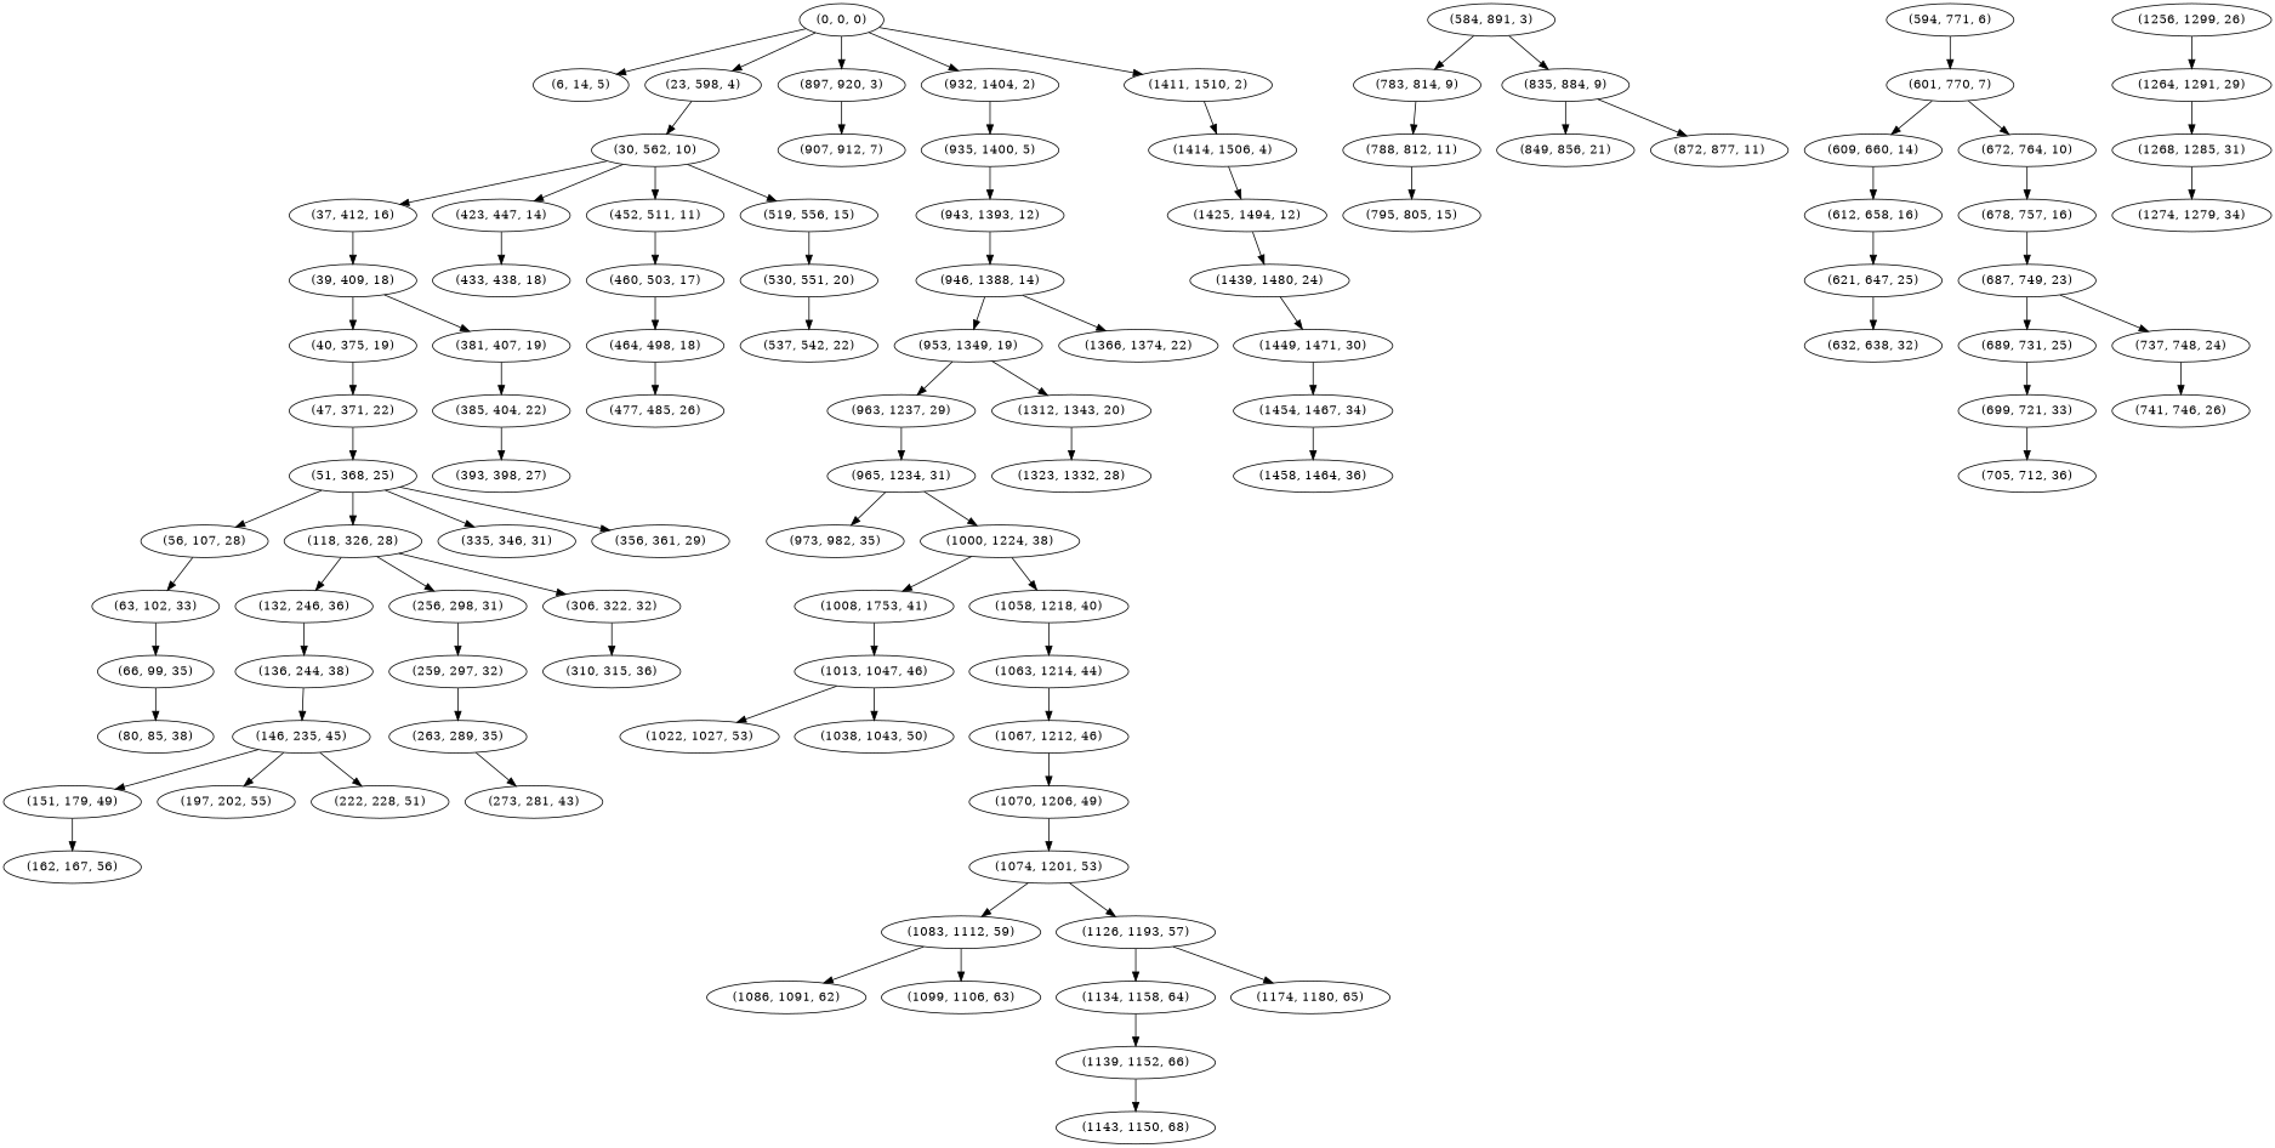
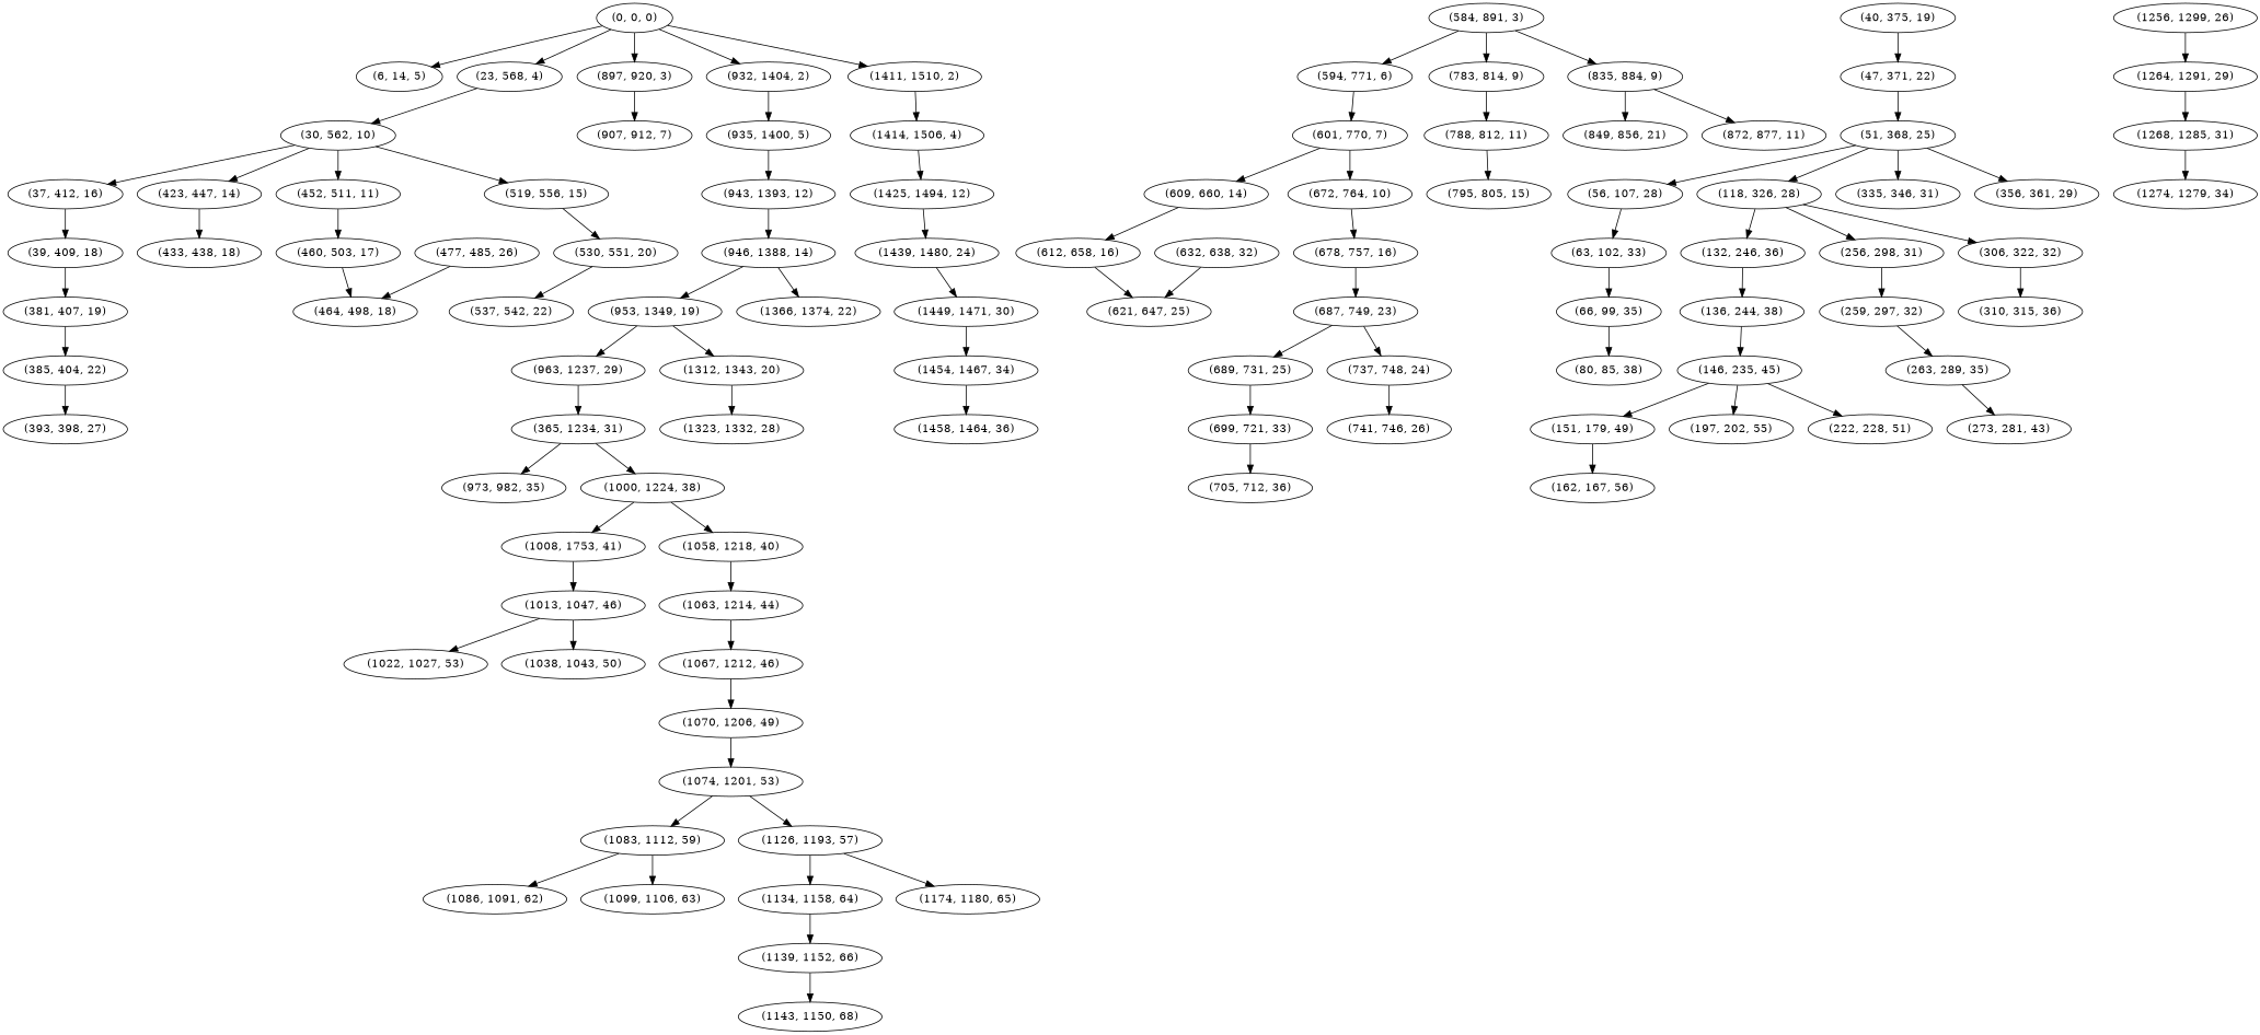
  digraph {
    "(0, 0, 0)"
    "(6, 14, 5)"
-   "(23, 568, 4)" [label="(23, 598, 4)"]
+   "(23, 568, 4)"
    "(897, 920, 3)"
    "(932, 1404, 2)"
    "(1411, 1510, 2)"
    "(30, 562, 10)"
    "(584, 891, 3)"
    "(594, 771, 6)"
    "(783, 814, 9)"
    "(835, 884, 9)"
    "(907, 912, 7)"
    "(935, 1400, 5)"
    "(1414, 1506, 4)"
    "(37, 412, 16)"
    "(423, 447, 14)"
    "(452, 511, 11)"
    "(519, 556, 15)"
    "(39, 409, 18)"
    "(433, 438, 18)"
    "(460, 503, 17)"
    "(530, 551, 20)"
    "(40, 375, 19)"
    "(381, 407, 19)"
    "(47, 371, 22)"
    "(385, 404, 22)"
    "(51, 368, 25)"
    "(56, 107, 28)"
    "(118, 326, 28)"
    "(335, 346, 31)"
    "(356, 361, 29)"
    "(63, 102, 33)"
    "(132, 246, 36)"
    "(256, 298, 31)"
    "(306, 322, 32)"
    "(66, 99, 35)"
    "(80, 85, 38)"
    "(136, 244, 38)"
    "(259, 297, 32)"
    "(310, 315, 36)"
    "(146, 235, 45)"
    "(151, 179, 49)"
    "(197, 202, 55)"
    "(222, 228, 51)"
    "(162, 167, 56)"
    "(263, 289, 35)"
    "(273, 281, 43)"
    "(393, 398, 27)"
    "(464, 498, 18)"
    "(477, 485, 26)"
    "(537, 542, 22)"
    "(601, 770, 7)"
    "(788, 812, 11)"
    "(849, 856, 21)"
    "(872, 877, 11)"
    "(609, 660, 14)"
    "(672, 764, 10)"
    "(612, 658, 16)"
    "(678, 757, 16)"
    "(621, 647, 25)"
    "(632, 638, 32)"
    "(687, 749, 23)"
    "(689, 731, 25)"
    "(737, 748, 24)"
    "(699, 721, 33)"
    "(741, 746, 26)"
    "(705, 712, 36)"
    "(795, 805, 15)"
    "(943, 1393, 12)"
    "(946, 1388, 14)"
    "(953, 1349, 19)"
    "(1366, 1374, 22)"
    "(963, 1237, 29)"
    "(1312, 1343, 20)"
-   "(965, 1234, 31)"
+   "(965, 1234, 31)" [label="(365, 1234, 31)"]
    "(1256, 1299, 26)"
    "(1264, 1291, 29)"
    "(1323, 1332, 28)"
    "(973, 982, 35)"
    "(1000, 1224, 38)"
    n81 [label="(1008, 1753, 41)"]
    "(1058, 1218, 40)"
    "(1013, 1047, 46)"
    "(1063, 1214, 44)"
    "(1022, 1027, 53)"
    "(1038, 1043, 50)"
    "(1067, 1212, 46)"
    "(1070, 1206, 49)"
    "(1074, 1201, 53)"
    "(1083, 1112, 59)"
    "(1126, 1193, 57)"
    "(1086, 1091, 62)"
    "(1099, 1106, 63)"
    "(1134, 1158, 64)"
    "(1174, 1180, 65)"
    "(1139, 1152, 66)"
    "(1143, 1150, 68)"
    "(1268, 1285, 31)"
    "(1274, 1279, 34)"
    "(1425, 1494, 12)"
    "(1439, 1480, 24)"
    "(1449, 1471, 30)"
    "(1454, 1467, 34)"
    "(1458, 1464, 36)"
    "(0, 0, 0)" -> "(6, 14, 5)"
    "(0, 0, 0)" -> "(23, 568, 4)"
    "(0, 0, 0)" -> "(897, 920, 3)"
    "(0, 0, 0)" -> "(932, 1404, 2)"
    "(0, 0, 0)" -> "(1411, 1510, 2)"
    "(23, 568, 4)" -> "(30, 562, 10)"
    "(897, 920, 3)" -> "(907, 912, 7)"
    "(932, 1404, 2)" -> "(935, 1400, 5)"
    "(1411, 1510, 2)" -> "(1414, 1506, 4)"
    "(30, 562, 10)" -> "(37, 412, 16)"
    "(30, 562, 10)" -> "(423, 447, 14)"
    "(30, 562, 10)" -> "(452, 511, 11)"
    "(30, 562, 10)" -> "(519, 556, 15)"
+   "(584, 891, 3)" -> "(594, 771, 6)"
    "(584, 891, 3)" -> "(783, 814, 9)"
    "(584, 891, 3)" -> "(835, 884, 9)"
    "(594, 771, 6)" -> "(601, 770, 7)"
    "(783, 814, 9)" -> "(788, 812, 11)"
    "(835, 884, 9)" -> "(849, 856, 21)"
    "(835, 884, 9)" -> "(872, 877, 11)"
    "(935, 1400, 5)" -> "(943, 1393, 12)"
    "(1414, 1506, 4)" -> "(1425, 1494, 12)"
    "(37, 412, 16)" -> "(39, 409, 18)"
    "(423, 447, 14)" -> "(433, 438, 18)"
    "(452, 511, 11)" -> "(460, 503, 17)"
    "(519, 556, 15)" -> "(530, 551, 20)"
-   "(39, 409, 18)" -> "(40, 375, 19)"
    "(39, 409, 18)" -> "(381, 407, 19)"
    "(460, 503, 17)" -> "(464, 498, 18)"
    "(530, 551, 20)" -> "(537, 542, 22)"
    "(40, 375, 19)" -> "(47, 371, 22)"
    "(381, 407, 19)" -> "(385, 404, 22)"
    "(47, 371, 22)" -> "(51, 368, 25)"
    "(385, 404, 22)" -> "(393, 398, 27)"
    "(51, 368, 25)" -> "(56, 107, 28)"
    "(51, 368, 25)" -> "(118, 326, 28)"
    "(51, 368, 25)" -> "(335, 346, 31)"
    "(51, 368, 25)" -> "(356, 361, 29)"
    "(56, 107, 28)" -> "(63, 102, 33)"
    "(118, 326, 28)" -> "(132, 246, 36)"
    "(118, 326, 28)" -> "(256, 298, 31)"
    "(118, 326, 28)" -> "(306, 322, 32)"
    "(63, 102, 33)" -> "(66, 99, 35)"
    "(132, 246, 36)" -> "(136, 244, 38)"
    "(256, 298, 31)" -> "(259, 297, 32)"
    "(306, 322, 32)" -> "(310, 315, 36)"
    "(66, 99, 35)" -> "(80, 85, 38)"
    "(136, 244, 38)" -> "(146, 235, 45)"
    "(259, 297, 32)" -> "(263, 289, 35)"
    "(146, 235, 45)" -> "(151, 179, 49)"
    "(146, 235, 45)" -> "(197, 202, 55)"
    "(146, 235, 45)" -> "(222, 228, 51)"
    "(151, 179, 49)" -> "(162, 167, 56)"
    "(263, 289, 35)" -> "(273, 281, 43)"
-   "(464, 498, 18)" -> "(477, 485, 26)"
+   "(477, 485, 26)" -> "(464, 498, 18)"
    "(601, 770, 7)" -> "(609, 660, 14)"
    "(601, 770, 7)" -> "(672, 764, 10)"
    "(788, 812, 11)" -> "(795, 805, 15)"
    "(609, 660, 14)" -> "(612, 658, 16)"
    "(672, 764, 10)" -> "(678, 757, 16)"
    "(612, 658, 16)" -> "(621, 647, 25)"
    "(678, 757, 16)" -> "(687, 749, 23)"
-   "(621, 647, 25)" -> "(632, 638, 32)"
+   "(632, 638, 32)" -> "(621, 647, 25)"
    "(687, 749, 23)" -> "(689, 731, 25)"
    "(687, 749, 23)" -> "(737, 748, 24)"
    "(689, 731, 25)" -> "(699, 721, 33)"
    "(737, 748, 24)" -> "(741, 746, 26)"
    "(699, 721, 33)" -> "(705, 712, 36)"
    "(943, 1393, 12)" -> "(946, 1388, 14)"
    "(946, 1388, 14)" -> "(953, 1349, 19)"
    "(946, 1388, 14)" -> "(1366, 1374, 22)"
    "(953, 1349, 19)" -> "(963, 1237, 29)"
    "(953, 1349, 19)" -> "(1312, 1343, 20)"
    "(963, 1237, 29)" -> "(965, 1234, 31)"
    "(1312, 1343, 20)" -> "(1323, 1332, 28)"
    "(965, 1234, 31)" -> "(973, 982, 35)"
    "(965, 1234, 31)" -> "(1000, 1224, 38)"
    "(1256, 1299, 26)" -> "(1264, 1291, 29)"
    "(1264, 1291, 29)" -> "(1268, 1285, 31)"
    "(1000, 1224, 38)" -> n81
    "(1000, 1224, 38)" -> "(1058, 1218, 40)"
    n81 -> "(1013, 1047, 46)"
    "(1058, 1218, 40)" -> "(1063, 1214, 44)"
    "(1013, 1047, 46)" -> "(1022, 1027, 53)"
    "(1013, 1047, 46)" -> "(1038, 1043, 50)"
    "(1063, 1214, 44)" -> "(1067, 1212, 46)"
    "(1067, 1212, 46)" -> "(1070, 1206, 49)"
    "(1070, 1206, 49)" -> "(1074, 1201, 53)"
    "(1074, 1201, 53)" -> "(1083, 1112, 59)"
    "(1074, 1201, 53)" -> "(1126, 1193, 57)"
    "(1083, 1112, 59)" -> "(1086, 1091, 62)"
    "(1083, 1112, 59)" -> "(1099, 1106, 63)"
    "(1126, 1193, 57)" -> "(1134, 1158, 64)"
    "(1126, 1193, 57)" -> "(1174, 1180, 65)"
    "(1134, 1158, 64)" -> "(1139, 1152, 66)"
    "(1139, 1152, 66)" -> "(1143, 1150, 68)"
    "(1268, 1285, 31)" -> "(1274, 1279, 34)"
    "(1425, 1494, 12)" -> "(1439, 1480, 24)"
    "(1439, 1480, 24)" -> "(1449, 1471, 30)"
    "(1449, 1471, 30)" -> "(1454, 1467, 34)"
    "(1454, 1467, 34)" -> "(1458, 1464, 36)"
  }
